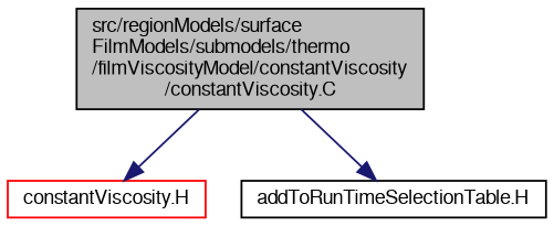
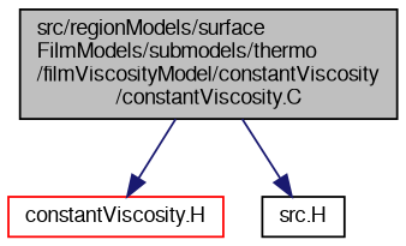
  digraph {
    node [color=black fontname=FreeSans fontsize=10 shape=record]
    edge [color=midnightblue fontname=FreeSans fontsize=10 labelfontname=FreeSans labelfontsize=10 style=solid]
    n1 [fillcolor=grey75 fontcolor=black height=0.2 label="src/regionModels/surface\lFilmModels/submodels/thermo\l/filmViscosityModel/constantViscosity\l/constantViscosity.C" style=filled width=0.4]
    n2 [color=red height=0.2 label="constantViscosity.H" width=0.4]
-   n3 [height=0.2 label="addToRunTimeSelectionTable.H" width=0.4]
+   n3 [height=0.2 label="src.H" width=0.4]
    n1 -> n2
    n1 -> n3
  }
